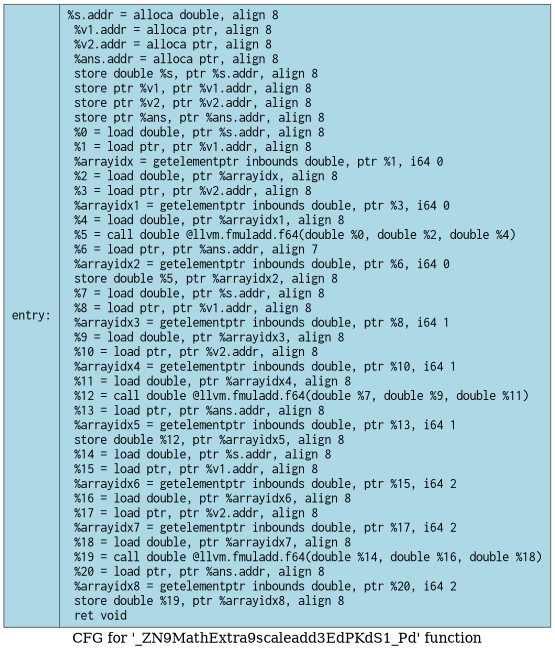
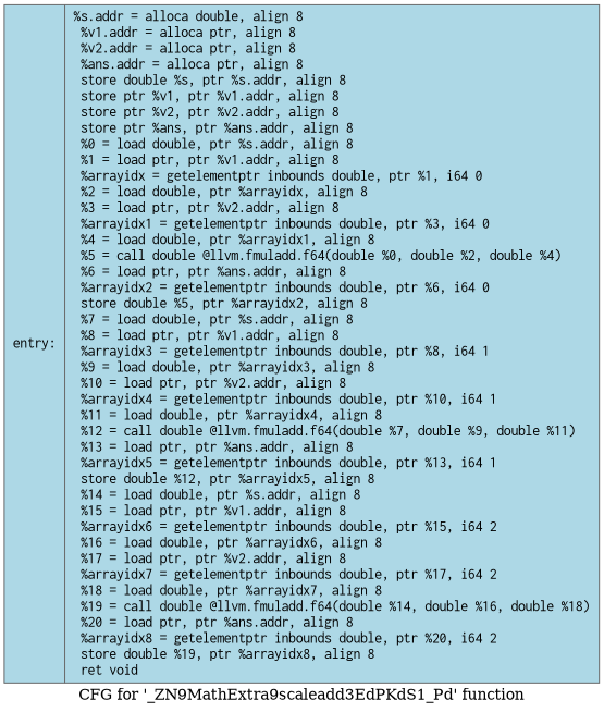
  digraph {
    label="CFG for '_ZN9MathExtra9scaleadd3EdPKdS1_Pd' function"
    rankdir=LR
-   n1 [color=gray40 fillcolor=lightblue fontname=Courier label="{entry:\l|  %s.addr = alloca double, align 8\l  %v1.addr = alloca ptr, align 8\l  %v2.addr = alloca ptr, align 8\l  %ans.addr = alloca ptr, align 8\l  store double %s, ptr %s.addr, align 8\l  store ptr %v1, ptr %v1.addr, align 8\l  store ptr %v2, ptr %v2.addr, align 8\l  store ptr %ans, ptr %ans.addr, align 8\l  %0 = load double, ptr %s.addr, align 8\l  %1 = load ptr, ptr %v1.addr, align 8\l  %arrayidx = getelementptr inbounds double, ptr %1, i64 0\l  %2 = load double, ptr %arrayidx, align 8\l  %3 = load ptr, ptr %v2.addr, align 8\l  %arrayidx1 = getelementptr inbounds double, ptr %3, i64 0\l  %4 = load double, ptr %arrayidx1, align 8\l  %5 = call double @llvm.fmuladd.f64(double %0, double %2, double %4)\l  %6 = load ptr, ptr %ans.addr, align 7\l  %arrayidx2 = getelementptr inbounds double, ptr %6, i64 0\l  store double %5, ptr %arrayidx2, align 8\l  %7 = load double, ptr %s.addr, align 8\l  %8 = load ptr, ptr %v1.addr, align 8\l  %arrayidx3 = getelementptr inbounds double, ptr %8, i64 1\l  %9 = load double, ptr %arrayidx3, align 8\l  %10 = load ptr, ptr %v2.addr, align 8\l  %arrayidx4 = getelementptr inbounds double, ptr %10, i64 1\l  %11 = load double, ptr %arrayidx4, align 8\l  %12 = call double @llvm.fmuladd.f64(double %7, double %9, double %11)\l  %13 = load ptr, ptr %ans.addr, align 8\l  %arrayidx5 = getelementptr inbounds double, ptr %13, i64 1\l  store double %12, ptr %arrayidx5, align 8\l  %14 = load double, ptr %s.addr, align 8\l  %15 = load ptr, ptr %v1.addr, align 8\l  %arrayidx6 = getelementptr inbounds double, ptr %15, i64 2\l  %16 = load double, ptr %arrayidx6, align 8\l  %17 = load ptr, ptr %v2.addr, align 8\l  %arrayidx7 = getelementptr inbounds double, ptr %17, i64 2\l  %18 = load double, ptr %arrayidx7, align 8\l  %19 = call double @llvm.fmuladd.f64(double %14, double %16, double %18)\l  %20 = load ptr, ptr %ans.addr, align 8\l  %arrayidx8 = getelementptr inbounds double, ptr %20, i64 2\l  store double %19, ptr %arrayidx8, align 8\l  ret void\l}" shape=record style=filled]
+   n1 [color=gray40 fillcolor=lightblue fontname=Courier label="{entry:\l|  %s.addr = alloca double, align 8\l  %v1.addr = alloca ptr, align 8\l  %v2.addr = alloca ptr, align 8\l  %ans.addr = alloca ptr, align 8\l  store double %s, ptr %s.addr, align 8\l  store ptr %v1, ptr %v1.addr, align 8\l  store ptr %v2, ptr %v2.addr, align 8\l  store ptr %ans, ptr %ans.addr, align 8\l  %0 = load double, ptr %s.addr, align 8\l  %1 = load ptr, ptr %v1.addr, align 8\l  %arrayidx = getelementptr inbounds double, ptr %1, i64 0\l  %2 = load double, ptr %arrayidx, align 8\l  %3 = load ptr, ptr %v2.addr, align 8\l  %arrayidx1 = getelementptr inbounds double, ptr %3, i64 0\l  %4 = load double, ptr %arrayidx1, align 8\l  %5 = call double @llvm.fmuladd.f64(double %0, double %2, double %4)\l  %6 = load ptr, ptr %ans.addr, align 8\l  %arrayidx2 = getelementptr inbounds double, ptr %6, i64 0\l  store double %5, ptr %arrayidx2, align 8\l  %7 = load double, ptr %s.addr, align 8\l  %8 = load ptr, ptr %v1.addr, align 8\l  %arrayidx3 = getelementptr inbounds double, ptr %8, i64 1\l  %9 = load double, ptr %arrayidx3, align 8\l  %10 = load ptr, ptr %v2.addr, align 8\l  %arrayidx4 = getelementptr inbounds double, ptr %10, i64 1\l  %11 = load double, ptr %arrayidx4, align 8\l  %12 = call double @llvm.fmuladd.f64(double %7, double %9, double %11)\l  %13 = load ptr, ptr %ans.addr, align 8\l  %arrayidx5 = getelementptr inbounds double, ptr %13, i64 1\l  store double %12, ptr %arrayidx5, align 8\l  %14 = load double, ptr %s.addr, align 8\l  %15 = load ptr, ptr %v1.addr, align 8\l  %arrayidx6 = getelementptr inbounds double, ptr %15, i64 2\l  %16 = load double, ptr %arrayidx6, align 8\l  %17 = load ptr, ptr %v2.addr, align 8\l  %arrayidx7 = getelementptr inbounds double, ptr %17, i64 2\l  %18 = load double, ptr %arrayidx7, align 8\l  %19 = call double @llvm.fmuladd.f64(double %14, double %16, double %18)\l  %20 = load ptr, ptr %ans.addr, align 8\l  %arrayidx8 = getelementptr inbounds double, ptr %20, i64 2\l  store double %19, ptr %arrayidx8, align 8\l  ret void\l}" shape=record style=filled]
  }
